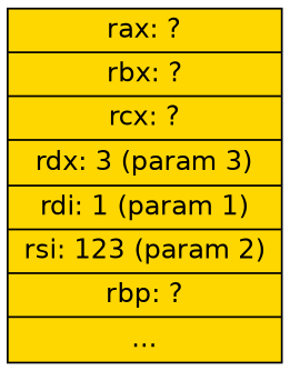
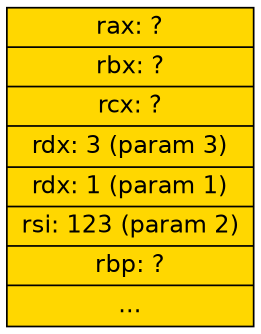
  graph {
    rankdir=LR
-   n1 [fontname=Helvetica label="<f0>rax: ?|<f1>rbx: ?|<f2>rcx: ?|<f3>rdx: 3 (param 3)|<f4>rdi: 1 (param 1)|<f5>rsi: 123 (param 2)|<f6>rbp: ?|<f7> ..." shape=record width=2 style=filled fillcolor=gold]
+   n1 [fontname=Helvetica label="<f0>rax: ?|<f1>rbx: ?|<f2>rcx: ?|<f3>rdx: 3 (param 3)|<f4>rdx: 1 (param 1)|<f5>rsi: 123 (param 2)|<f6>rbp: ?|<f7> ..." shape=record width=2 style=filled fillcolor=gold]
  }
